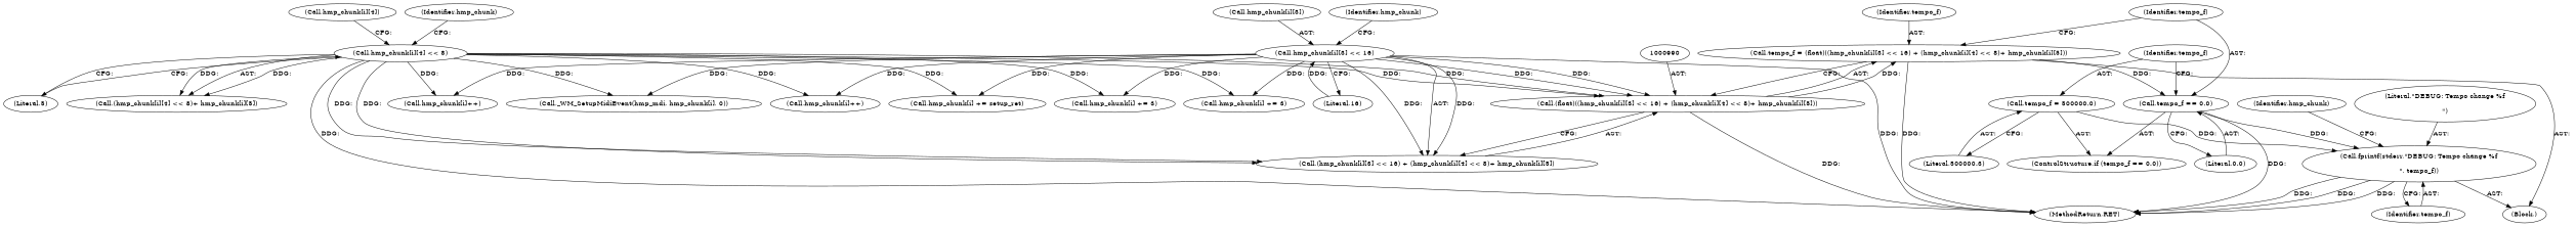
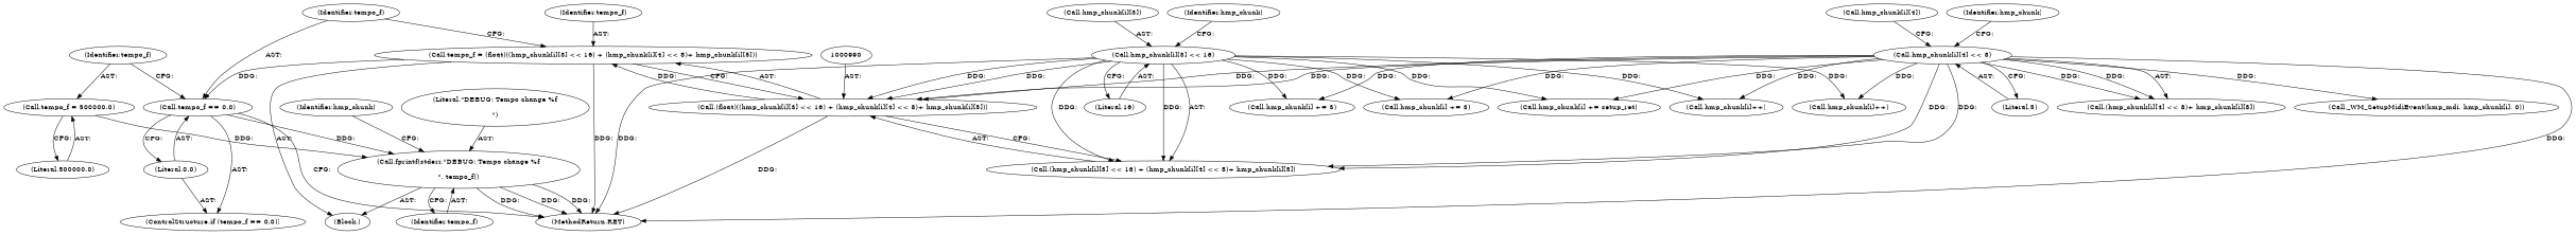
  digraph {
    n1 [label="(Call,fprintf(stderr,\"DEBUG: Tempo change %f\r\n\", tempo_f))"]
    n2 [label="(MethodReturn,RET)"]
    n3 [label="(Block,)"]
    n4 [label="(Identifier,tempo_f)"]
    n5 [label="(Call,tempo_f == 0.0)"]
    n6 [label="(Literal,0.0)"]
    n7 [label="(ControlStructure,if (tempo_f == 0.0))"]
    n8 [label="(Call,tempo_f = (float)((hmp_chunk[i][3] << 16) + (hmp_chunk[i][4] << 8)+ hmp_chunk[i][5]))"]
    n9 [label="(Call,(float)((hmp_chunk[i][3] << 16) + (hmp_chunk[i][4] << 8)+ hmp_chunk[i][5]))"]
    n10 [label="(Call,(hmp_chunk[i][3] << 16) + (hmp_chunk[i][4] << 8)+ hmp_chunk[i][5])"]
    n11 [label="(Call,hmp_chunk[i][3] << 16)"]
    n12 [label="(Call,_WM_SetupMidiEvent(hmp_mdi, hmp_chunk[i], 0))"]
    n13 [label="(Call,hmp_chunk[i]++)"]
    n14 [label="(Call,hmp_chunk[i] += setup_ret)"]
    n15 [label="(Call,hmp_chunk[i] += 3)"]
    n16 [label="(Call,hmp_chunk[i] += 3)"]
    n17 [label="(Call,hmp_chunk[i]++)"]
    n18 [label="(Literal,16)"]
    n19 [label="(Call,hmp_chunk[i][4] << 8)"]
    n20 [label="(Literal,5)"]
    n21 [label="(Call,(hmp_chunk[i][4] << 8)+ hmp_chunk[i][5])"]
    n22 [label="(Call,tempo_f = 500000.0)"]
-   n23 [label="(Literal,500000.3)"]
+   n23 [label="(Literal,500000.0)"]
    n24 [label="(Identifier,tempo_f)"]
    n25 [label="(Identifier,hmp_chunk)"]
    n26 [label="(Identifier,hmp_chunk)"]
    n27 [label="(Literal,\"DEBUG: Tempo change %f\r\n\")"]
    n28 [label="(Identifier,hmp_chunk)"]
    n29 [label="(Call,hmp_chunk[i][4])"]
    n30 [label="(Call,hmp_chunk[i][3])"]
    n31 [label="(Identifier,tempo_f)"]
    n32 [label="(Identifier,tempo_f)"]
    1000990
    n1 -> n2 [label="DDG: "]
    n1 -> n2 [label="DDG: "]
    n1 -> n2 [label="DDG: "]
    n1 -> n3 [label="AST: "]
    n1 -> n4 [label="CFG: "]
    n4 -> n1 [label="AST: "]
    n5 -> n1 [label="DDG: "]
-   n5 -> n2 [label="DDG: "]
+   n5 -> n2 [label="CFG: "]
    n5 -> n6 [label="CFG: "]
    n5 -> n7 [label="AST: "]
    n6 -> n5 [label="AST: "]
    n8 -> n2 [label="DDG: "]
    n8 -> n3 [label="AST: "]
    n8 -> n5 [label="DDG: "]
    n8 -> n9 [label="CFG: "]
    n9 -> n2 [label="DDG: "]
    n9 -> n8 [label="AST: "]
    n9 -> n8 [label="DDG: "]
    n9 -> n10 [label="CFG: "]
    n10 -> n9 [label="AST: "]
    n11 -> n2 [label="DDG: "]
    n11 -> n9 [label="DDG: "]
    n11 -> n9 [label="DDG: "]
    n11 -> n10 [label="AST: "]
    n11 -> n10 [label="DDG: "]
    n11 -> n10 [label="DDG: "]
-   n11 -> n12 [label="DDG: "]
    n11 -> n13 [label="DDG: "]
    n11 -> n14 [label="DDG: "]
    n11 -> n15 [label="DDG: "]
    n11 -> n16 [label="DDG: "]
    n11 -> n17 [label="DDG: "]
    n11 -> n18 [label="CFG: "]
-   n18 -> n11 [label="DDG: "]
+   n18 -> n11 [label="AST: "]
    n19 -> n2 [label="DDG: "]
    n19 -> n9 [label="DDG: "]
    n19 -> n9 [label="DDG: "]
    n19 -> n10 [label="DDG: "]
    n19 -> n10 [label="DDG: "]
    n19 -> n12 [label="DDG: "]
    n19 -> n13 [label="DDG: "]
    n19 -> n14 [label="DDG: "]
    n19 -> n15 [label="DDG: "]
    n19 -> n16 [label="DDG: "]
    n19 -> n17 [label="DDG: "]
    n19 -> n20 [label="CFG: "]
    n19 -> n21 [label="AST: "]
    n19 -> n21 [label="DDG: "]
    n19 -> n21 [label="DDG: "]
-   n20 -> n19 [label="CFG: "]
+   n20 -> n19 [label="AST: "]
    n22 -> n1 [label="DDG: "]
-   n22 -> n7 [label="AST: "]
+   n6 -> n7 [label="AST: "]
    n22 -> n23 [label="CFG: "]
    n23 -> n22 [label="AST: "]
    n24 -> n5 [label="CFG: "]
    n24 -> n22 [label="AST: "]
    n25 -> n1 [label="CFG: "]
    n26 -> n11 [label="CFG: "]
    n27 -> n1 [label="AST: "]
    n28 -> n19 [label="CFG: "]
    n29 -> n19 [label="CFG: "]
    n30 -> n11 [label="AST: "]
    n31 -> n5 [label="AST: "]
    n31 -> n8 [label="CFG: "]
    n32 -> n8 [label="AST: "]
    1000990 -> n9 [label="AST: "]
  }
